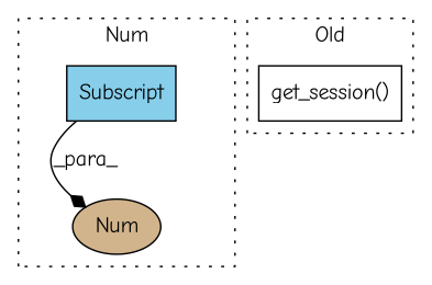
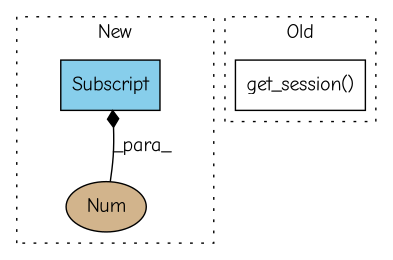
  digraph {
    fontname="Comic Neue"
    node [shape=box style=filled fontname="Comic Neue"]
    n1 [a=63 l="17,0" label=Subscript s="5618,0" fillcolor=skyblue]
    n2 [a=76 l=1 label=Num s=5633 shape=ellipse fillcolor=tan]
    n3 [a=75 l=15 label="get_session()" s=5625 fillcolor=white]
    subgraph cluster_1 {
-     label=Num
+     label=New
      style=dotted
      n1
      n2
    }
    subgraph cluster_2 {
      label=Old
      style=dotted
      n3
    }
-   n1 -> n2 [label=_para_ arrowhead=diamond fontname="Comic Neue"]
+   n2 -> n1 [label=_para_ arrowhead=diamond fontname="Comic Neue"]
  }
